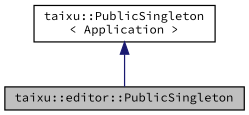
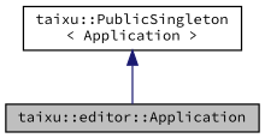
  digraph {
    fontname="Source Code Pro"
    node [color=black fontname="Source Code Pro" fontsize=10 shape=record style=filled]
-   n1 [fillcolor=grey75 fontcolor=black height=0.2 label="taixu::editor::PublicSingleton" width=0.4]
+   n1 [fillcolor=grey75 fontcolor=black height=0.2 label="taixu::editor::Application" width=0.4]
    n2 [fillcolor=white height=0.2 label="taixu::PublicSingleton\l\< Application \>" width=0.4]
    n2 -> n1 [color=midnightblue dir=back fontname="Source Code Pro" fontsize=10 labelfontname=Helvetica labelfontsize=10 style=solid]
  }
